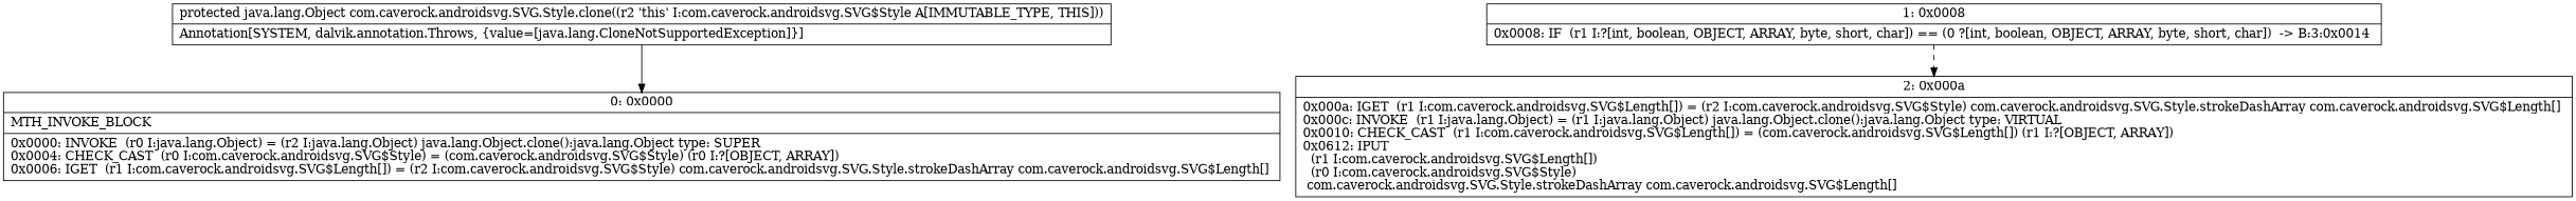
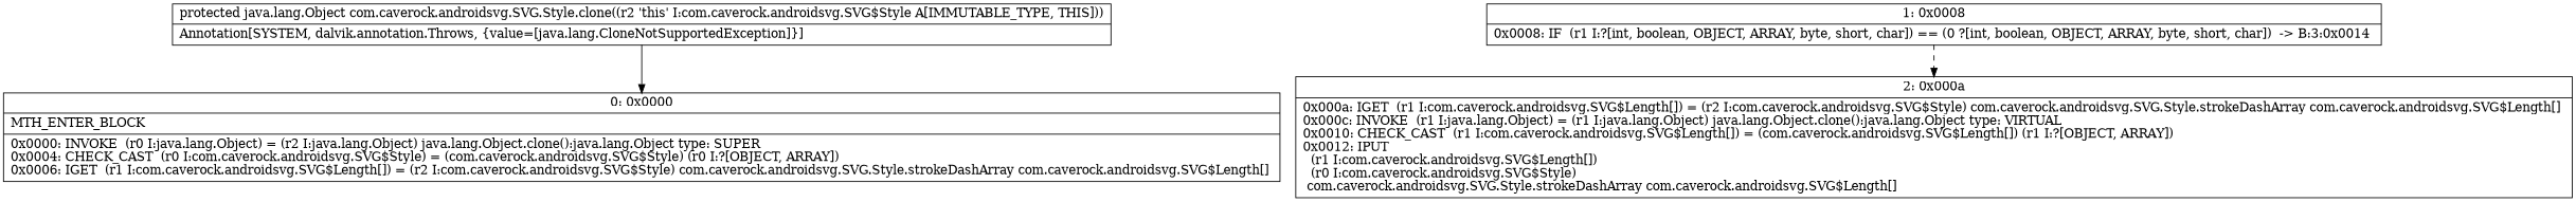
  digraph {
    node [shape=record]
-   n1 [label="{0\:\ 0x0000|MTH_INVOKE_BLOCK\l|0x0000: INVOKE  (r0 I:java.lang.Object) = (r2 I:java.lang.Object) java.lang.Object.clone():java.lang.Object type: SUPER \l0x0004: CHECK_CAST  (r0 I:com.caverock.androidsvg.SVG$Style) = (com.caverock.androidsvg.SVG$Style) (r0 I:?[OBJECT, ARRAY]) \l0x0006: IGET  (r1 I:com.caverock.androidsvg.SVG$Length[]) = (r2 I:com.caverock.androidsvg.SVG$Style) com.caverock.androidsvg.SVG.Style.strokeDashArray com.caverock.androidsvg.SVG$Length[] \l}"]
+   n1 [label="{0\:\ 0x0000|MTH_ENTER_BLOCK\l|0x0000: INVOKE  (r0 I:java.lang.Object) = (r2 I:java.lang.Object) java.lang.Object.clone():java.lang.Object type: SUPER \l0x0004: CHECK_CAST  (r0 I:com.caverock.androidsvg.SVG$Style) = (com.caverock.androidsvg.SVG$Style) (r0 I:?[OBJECT, ARRAY]) \l0x0006: IGET  (r1 I:com.caverock.androidsvg.SVG$Length[]) = (r2 I:com.caverock.androidsvg.SVG$Style) com.caverock.androidsvg.SVG.Style.strokeDashArray com.caverock.androidsvg.SVG$Length[] \l}"]
    n2 [label="{1\:\ 0x0008|0x0008: IF  (r1 I:?[int, boolean, OBJECT, ARRAY, byte, short, char]) == (0 ?[int, boolean, OBJECT, ARRAY, byte, short, char])  \-\> B:3:0x0014 \l}"]
-   n3 [label="{2\:\ 0x000a|0x000a: IGET  (r1 I:com.caverock.androidsvg.SVG$Length[]) = (r2 I:com.caverock.androidsvg.SVG$Style) com.caverock.androidsvg.SVG.Style.strokeDashArray com.caverock.androidsvg.SVG$Length[] \l0x000c: INVOKE  (r1 I:java.lang.Object) = (r1 I:java.lang.Object) java.lang.Object.clone():java.lang.Object type: VIRTUAL \l0x0010: CHECK_CAST  (r1 I:com.caverock.androidsvg.SVG$Length[]) = (com.caverock.androidsvg.SVG$Length[]) (r1 I:?[OBJECT, ARRAY]) \l0x0612: IPUT  \l  (r1 I:com.caverock.androidsvg.SVG$Length[])\l  (r0 I:com.caverock.androidsvg.SVG$Style)\l com.caverock.androidsvg.SVG.Style.strokeDashArray com.caverock.androidsvg.SVG$Length[] \l}"]
+   n3 [label="{2\:\ 0x000a|0x000a: IGET  (r1 I:com.caverock.androidsvg.SVG$Length[]) = (r2 I:com.caverock.androidsvg.SVG$Style) com.caverock.androidsvg.SVG.Style.strokeDashArray com.caverock.androidsvg.SVG$Length[] \l0x000c: INVOKE  (r1 I:java.lang.Object) = (r1 I:java.lang.Object) java.lang.Object.clone():java.lang.Object type: VIRTUAL \l0x0010: CHECK_CAST  (r1 I:com.caverock.androidsvg.SVG$Length[]) = (com.caverock.androidsvg.SVG$Length[]) (r1 I:?[OBJECT, ARRAY]) \l0x0012: IPUT  \l  (r1 I:com.caverock.androidsvg.SVG$Length[])\l  (r0 I:com.caverock.androidsvg.SVG$Style)\l com.caverock.androidsvg.SVG.Style.strokeDashArray com.caverock.androidsvg.SVG$Length[] \l}"]
    n4 [label="{protected java.lang.Object com.caverock.androidsvg.SVG.Style.clone((r2 'this' I:com.caverock.androidsvg.SVG$Style A[IMMUTABLE_TYPE, THIS]))  | Annotation[SYSTEM, dalvik.annotation.Throws, \{value=[java.lang.CloneNotSupportedException]\}]\l}"]
    n2 -> n3 [style=dashed]
    n4 -> n1
  }
